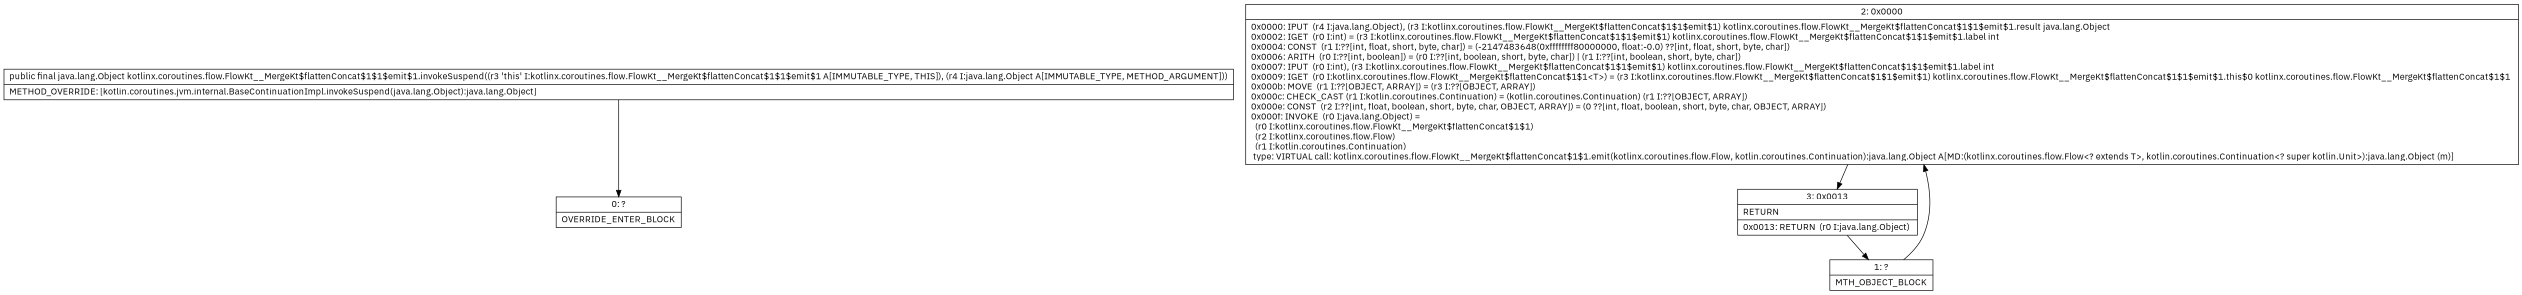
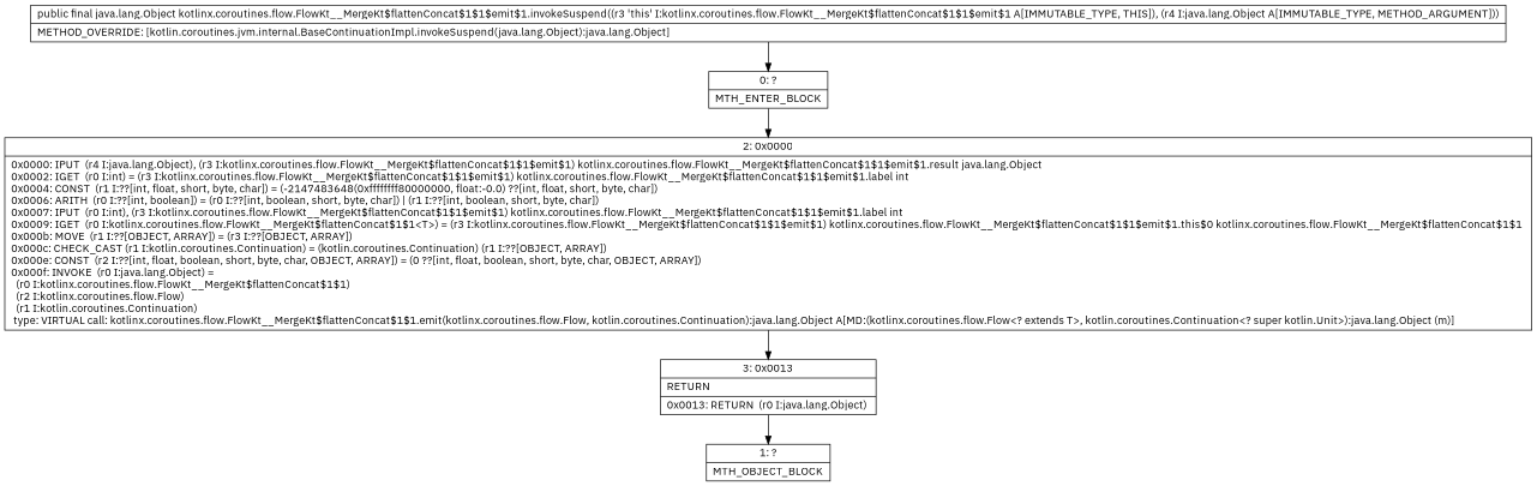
  digraph {
    fontname="IBM Plex Sans"
    node [fontname="IBM Plex Sans" shape=record]
    edge [fontname="IBM Plex Sans"]
-   n1 [label="{0\:\ ?|OVERRIDE_ENTER_BLOCK\l}"]
+   n1 [label="{0\:\ ?|MTH_ENTER_BLOCK\l}"]
    n2 [label="{2\:\ 0x0000|0x0000: IPUT  (r4 I:java.lang.Object), (r3 I:kotlinx.coroutines.flow.FlowKt__MergeKt$flattenConcat$1$1$emit$1) kotlinx.coroutines.flow.FlowKt__MergeKt$flattenConcat$1$1$emit$1.result java.lang.Object \l0x0002: IGET  (r0 I:int) = (r3 I:kotlinx.coroutines.flow.FlowKt__MergeKt$flattenConcat$1$1$emit$1) kotlinx.coroutines.flow.FlowKt__MergeKt$flattenConcat$1$1$emit$1.label int \l0x0004: CONST  (r1 I:??[int, float, short, byte, char]) = (\-2147483648(0xffffffff80000000, float:\-0.0) ??[int, float, short, byte, char]) \l0x0006: ARITH  (r0 I:??[int, boolean]) = (r0 I:??[int, boolean, short, byte, char]) \| (r1 I:??[int, boolean, short, byte, char]) \l0x0007: IPUT  (r0 I:int), (r3 I:kotlinx.coroutines.flow.FlowKt__MergeKt$flattenConcat$1$1$emit$1) kotlinx.coroutines.flow.FlowKt__MergeKt$flattenConcat$1$1$emit$1.label int \l0x0009: IGET  (r0 I:kotlinx.coroutines.flow.FlowKt__MergeKt$flattenConcat$1$1\<T\>) = (r3 I:kotlinx.coroutines.flow.FlowKt__MergeKt$flattenConcat$1$1$emit$1) kotlinx.coroutines.flow.FlowKt__MergeKt$flattenConcat$1$1$emit$1.this$0 kotlinx.coroutines.flow.FlowKt__MergeKt$flattenConcat$1$1 \l0x000b: MOVE  (r1 I:??[OBJECT, ARRAY]) = (r3 I:??[OBJECT, ARRAY]) \l0x000c: CHECK_CAST (r1 I:kotlin.coroutines.Continuation) = (kotlin.coroutines.Continuation) (r1 I:??[OBJECT, ARRAY]) \l0x000e: CONST  (r2 I:??[int, float, boolean, short, byte, char, OBJECT, ARRAY]) = (0 ??[int, float, boolean, short, byte, char, OBJECT, ARRAY]) \l0x000f: INVOKE  (r0 I:java.lang.Object) = \l  (r0 I:kotlinx.coroutines.flow.FlowKt__MergeKt$flattenConcat$1$1)\l  (r2 I:kotlinx.coroutines.flow.Flow)\l  (r1 I:kotlin.coroutines.Continuation)\l type: VIRTUAL call: kotlinx.coroutines.flow.FlowKt__MergeKt$flattenConcat$1$1.emit(kotlinx.coroutines.flow.Flow, kotlin.coroutines.Continuation):java.lang.Object A[MD:(kotlinx.coroutines.flow.Flow\<? extends T\>, kotlin.coroutines.Continuation\<? super kotlin.Unit\>):java.lang.Object (m)]\l}"]
    n3 [label="{3\:\ 0x0013|RETURN\l|0x0013: RETURN  (r0 I:java.lang.Object) \l}"]
    n4 [label="{1\:\ ?|MTH_OBJECT_BLOCK\l}"]
    n5 [label="{public final java.lang.Object kotlinx.coroutines.flow.FlowKt__MergeKt$flattenConcat$1$1$emit$1.invokeSuspend((r3 'this' I:kotlinx.coroutines.flow.FlowKt__MergeKt$flattenConcat$1$1$emit$1 A[IMMUTABLE_TYPE, THIS]), (r4 I:java.lang.Object A[IMMUTABLE_TYPE, METHOD_ARGUMENT]))  | METHOD_OVERRIDE: [kotlin.coroutines.jvm.internal.BaseContinuationImpl.invokeSuspend(java.lang.Object):java.lang.Object]\l}"]
-   n4 -> n2
+   n1 -> n2
    n2 -> n3
    n3 -> n4
    n5 -> n1
  }
